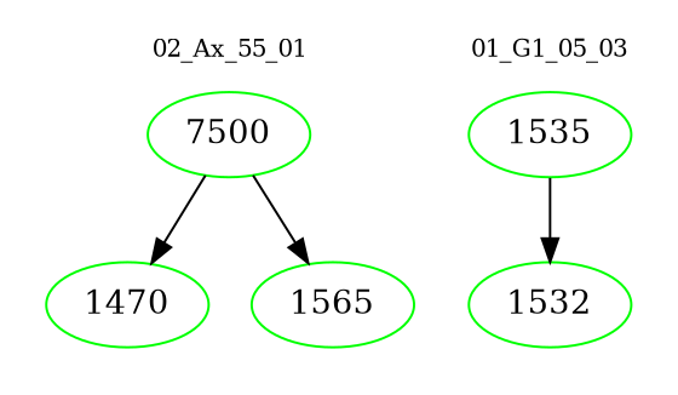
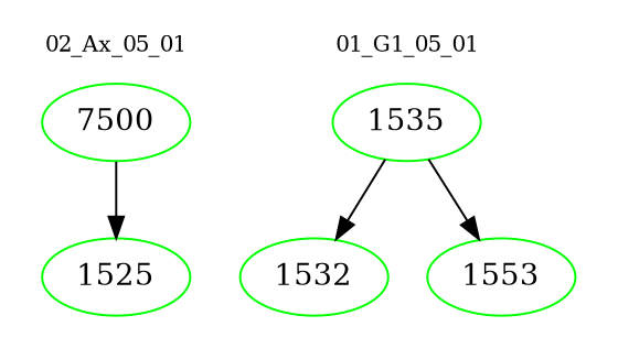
  digraph {
    node [color=green]
    edge [color=black]
    n1 [label=7500]
-   n2 [label=1470]
-   n3 [label=1565]
+   n3 [label=1525]
    n4 [label=1535]
    n5 [label=1532]
+   n6 [label=1553]
    subgraph cluster_1 {
      color=white
      fontsize=10
-     label="02_Ax_55_01"
+     label="02_Ax_05_01"
      n1
-     n2
      n3
    }
    subgraph cluster_2 {
      color=white
      fontsize=10
-     label="01_G1_05_03"
+     label="01_G1_05_01"
      n4
      n5
+     n6
    }
-   n1 -> n2
    n1 -> n3
    n4 -> n5
+   n4 -> n6
  }
